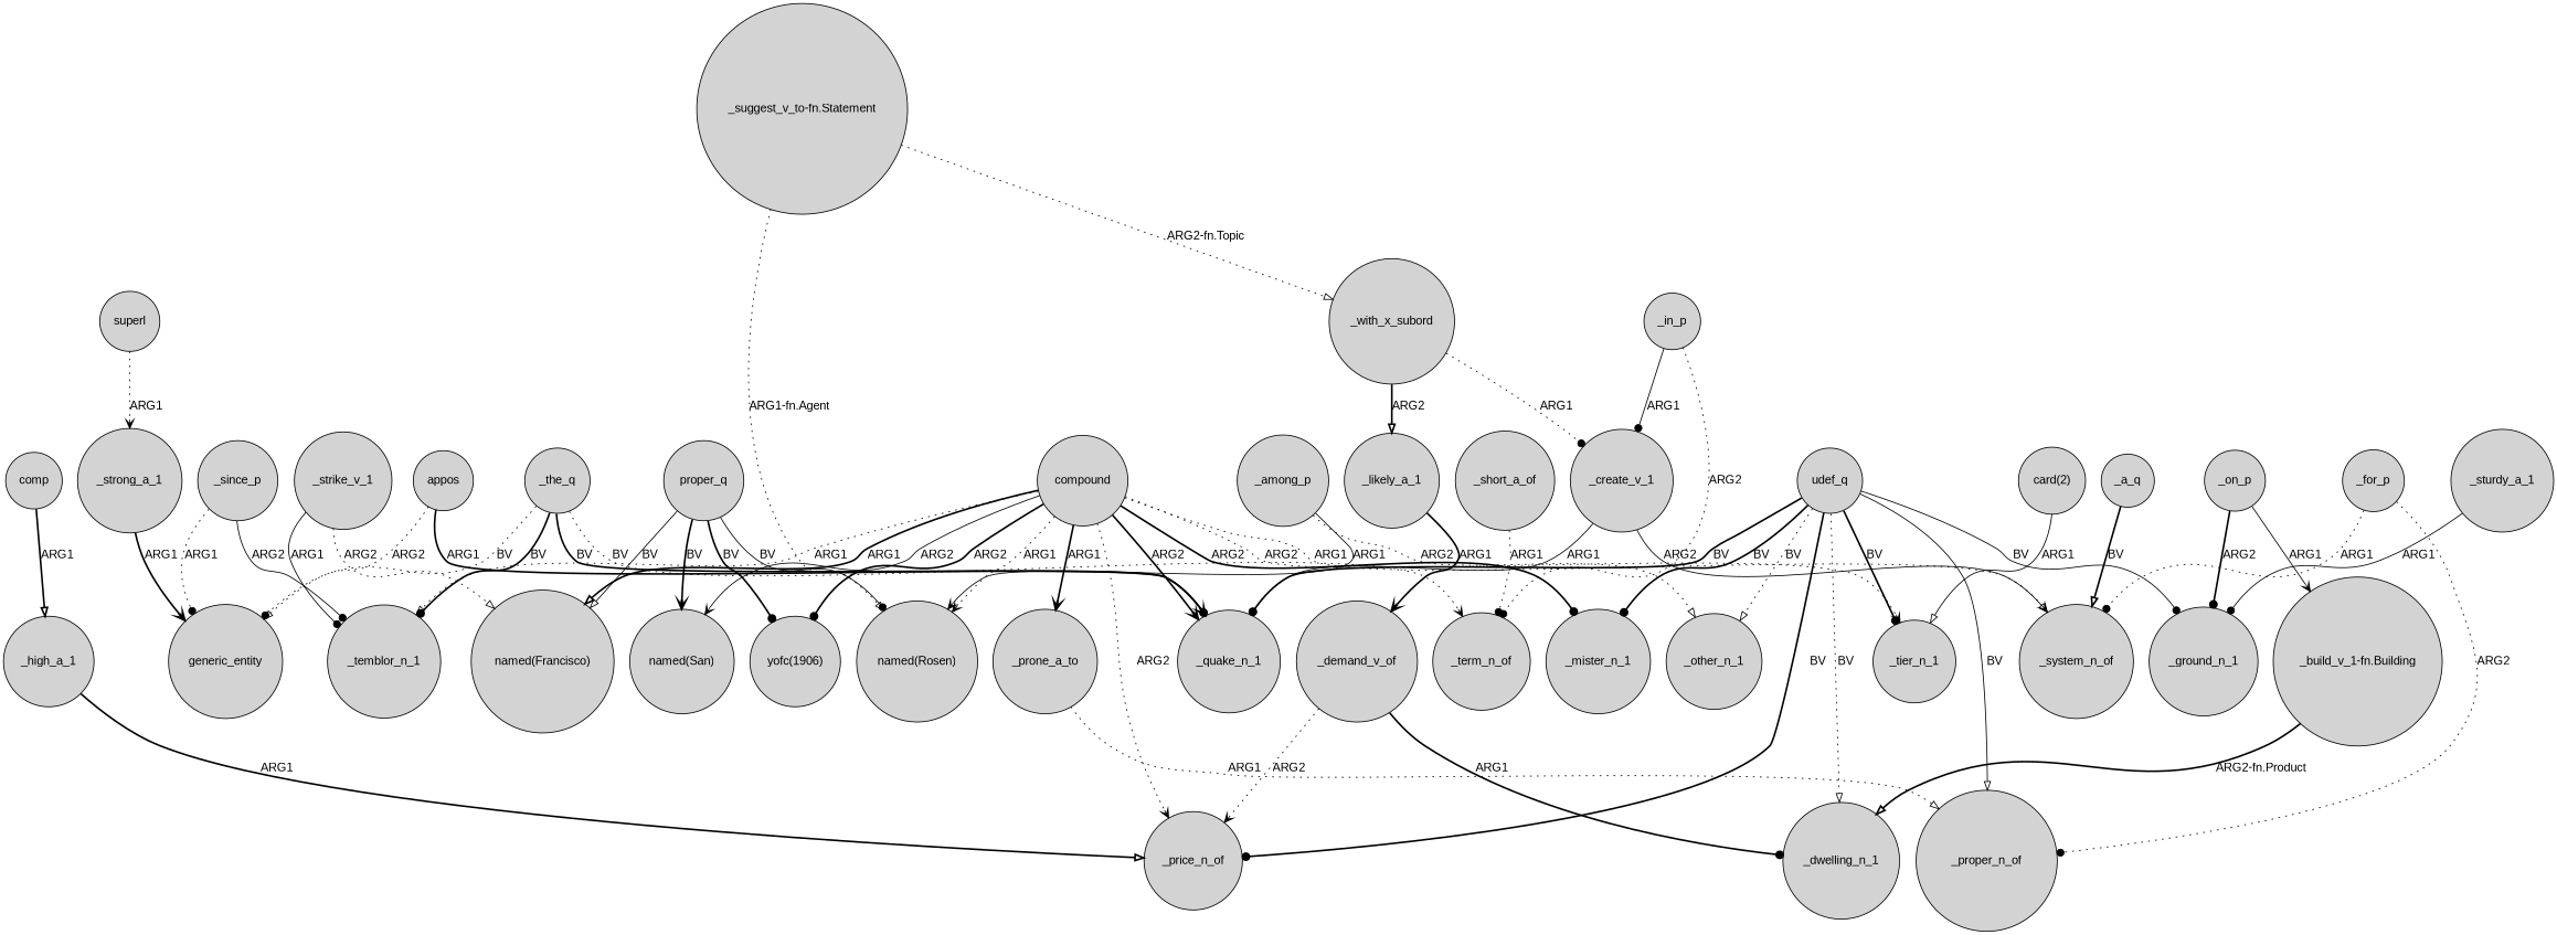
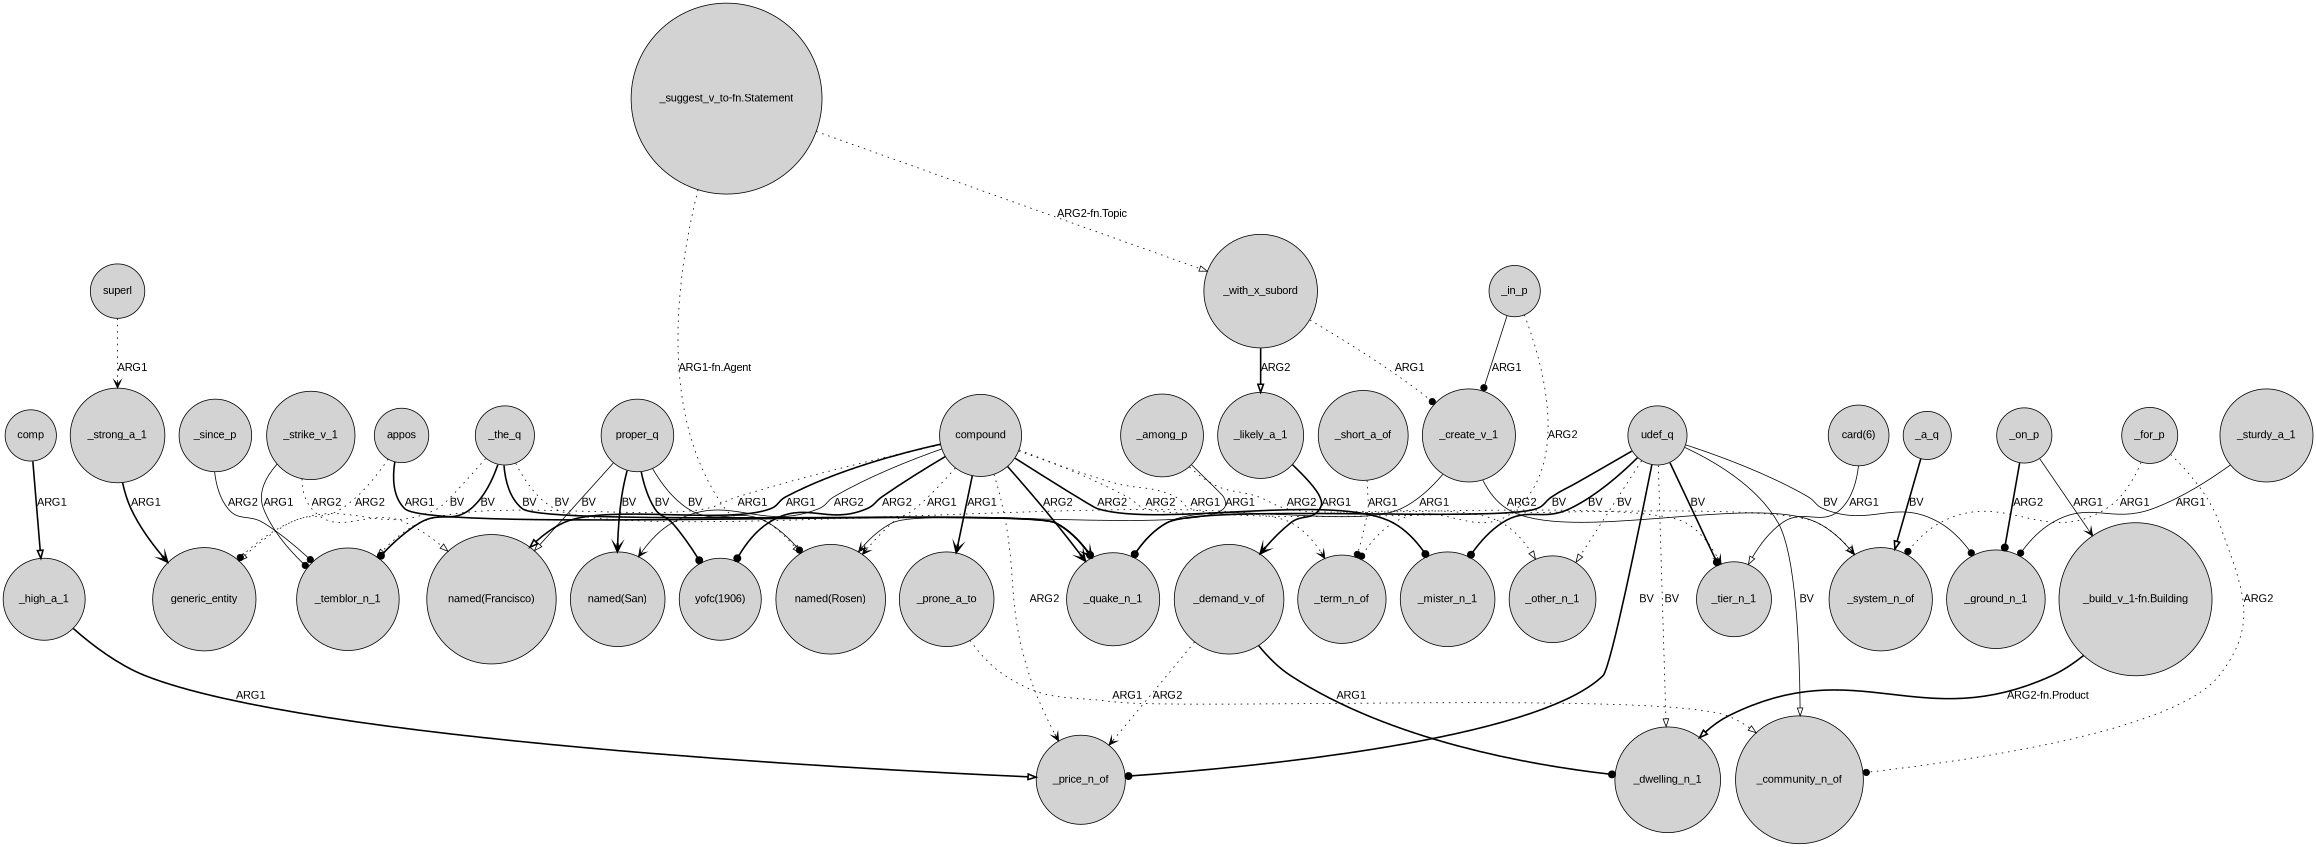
  digraph {
    fontname="Liberation Sans"
    node [fontname="Liberation Sans" shape=circle style=filled]
    edge [arrowhead=dot fontname="Liberation Sans" style=dotted]
    _the_q
    generic_entity
    _quake_n_1
    _term_n_of
    _temblor_n_1
    _strike_v_1
    "named(Francisco)"
    compound
    _price_n_of
    _system_n_of
    "yofc(1906)"
    "named(San)"
    _prone_a_to
    _tier_n_1
    _mister_n_1
    "named(Rosen)"
-   _community_n_of [label=_proper_n_of]
+   _community_n_of
    _create_v_1
    udef_q
    _other_n_1
    _ground_n_1
    _dwelling_n_1
    proper_q
    _among_p
    "_suggest_v_to-fn.Statement"
    _with_x_subord
    _likely_a_1
    _demand_v_of
-   "card(2)"
+   "card(2)" [label="card(6)"]
    _short_a_of
    _for_p
    "_build_v_1-fn.Building"
    appos
    comp
    _high_a_1
    _strong_a_1
    _on_p
    _since_p
    _in_p
    _sturdy_a_1
    _a_q
    superl
    _the_q -> generic_entity [label=BV]
    _the_q -> _quake_n_1 [label=BV style=bold]
    _the_q -> _term_n_of [arrowhead=vee label=BV]
    _the_q -> _temblor_n_1 [label=BV style=bold]
    _strike_v_1 -> _temblor_n_1 [label=ARG1 style=solid]
    _strike_v_1 -> "named(Francisco)" [arrowhead=onormal label=ARG2]
    compound -> _quake_n_1 [arrowhead=vee label=ARG2 style=bold]
    compound -> _temblor_n_1 [arrowhead=onormal label=ARG1]
    compound -> "named(Francisco)" [arrowhead=onormal label=ARG1 style=bold]
    compound -> _price_n_of [arrowhead=vee label=ARG2]
    compound -> _system_n_of [arrowhead=vee label=ARG1]
    compound -> "yofc(1906)" [label=ARG2 style=bold]
    compound -> "named(San)" [arrowhead=vee label=ARG2 style=solid]
    compound -> _prone_a_to [arrowhead=vee label=ARG1 style=bold]
    compound -> _tier_n_1 [arrowhead=vee label=ARG2]
    compound -> _mister_n_1 [label=ARG2 style=bold]
    compound -> "named(Rosen)" [arrowhead=vee label=ARG1]
    _prone_a_to -> _community_n_of [arrowhead=onormal label=ARG1]
    _create_v_1 -> _quake_n_1 [label=ARG1 style=solid]
    _create_v_1 -> _system_n_of [arrowhead=onormal label=ARG2 style=solid]
    udef_q -> _quake_n_1 [label=BV style=bold]
    udef_q -> _price_n_of [label=BV style=bold]
    udef_q -> _tier_n_1 [label=BV style=bold]
    udef_q -> _mister_n_1 [label=BV style=bold]
    udef_q -> _community_n_of [arrowhead=onormal label=BV style=solid]
    udef_q -> _other_n_1 [arrowhead=onormal label=BV]
    udef_q -> _ground_n_1 [label=BV style=solid]
    udef_q -> _dwelling_n_1 [arrowhead=onormal label=BV]
    proper_q -> "named(Francisco)" [arrowhead=onormal label=BV style=solid]
    proper_q -> "yofc(1906)" [label=BV style=bold]
    proper_q -> "named(San)" [arrowhead=vee label=BV style=bold]
    proper_q -> "named(Rosen)" [label=BV style=solid]
    _among_p -> "named(Rosen)" [arrowhead=vee label=ARG1 style=solid]
    _among_p -> _other_n_1 [arrowhead=onormal label=ARG2]
    "_suggest_v_to-fn.Statement" -> "named(Rosen)" [arrowhead=onormal label="ARG1-fn.Agent"]
    "_suggest_v_to-fn.Statement" -> _with_x_subord [arrowhead=onormal label="ARG2-fn.Topic"]
    _with_x_subord -> _create_v_1 [label=ARG1]
    _with_x_subord -> _likely_a_1 [arrowhead=onormal label=ARG2 style=bold]
    _likely_a_1 -> _demand_v_of [arrowhead=vee label=ARG1 style=bold]
    _demand_v_of -> _price_n_of [arrowhead=vee label=ARG2]
    _demand_v_of -> _dwelling_n_1 [label=ARG1 style=bold]
    "card(2)" -> _tier_n_1 [arrowhead=onormal label=ARG1 style=solid]
    _short_a_of -> _term_n_of [label=ARG1]
    _for_p -> _system_n_of [label=ARG1]
    _for_p -> _community_n_of [label=ARG2]
    "_build_v_1-fn.Building" -> _dwelling_n_1 [arrowhead=onormal label="ARG2-fn.Product" style=bold]
    appos -> generic_entity [arrowhead=onormal label=ARG2]
    appos -> _quake_n_1 [arrowhead=vee label=ARG1 style=bold]
    comp -> _high_a_1 [arrowhead=onormal label=ARG1 style=bold]
    _high_a_1 -> _price_n_of [arrowhead=onormal label=ARG1 style=bold]
    _strong_a_1 -> generic_entity [arrowhead=vee label=ARG1 style=bold]
    _on_p -> _ground_n_1 [label=ARG2 style=bold]
    _on_p -> "_build_v_1-fn.Building" [arrowhead=vee label=ARG1 style=solid]
-   _since_p -> generic_entity [label=ARG1]
    _since_p -> _temblor_n_1 [label=ARG2 style=solid]
    _in_p -> _term_n_of [label=ARG2]
    _in_p -> _create_v_1 [label=ARG1 style=solid]
    _sturdy_a_1 -> _ground_n_1 [label=ARG1 style=solid]
    _a_q -> _system_n_of [arrowhead=onormal label=BV style=bold]
    superl -> _strong_a_1 [arrowhead=vee label=ARG1]
  }
